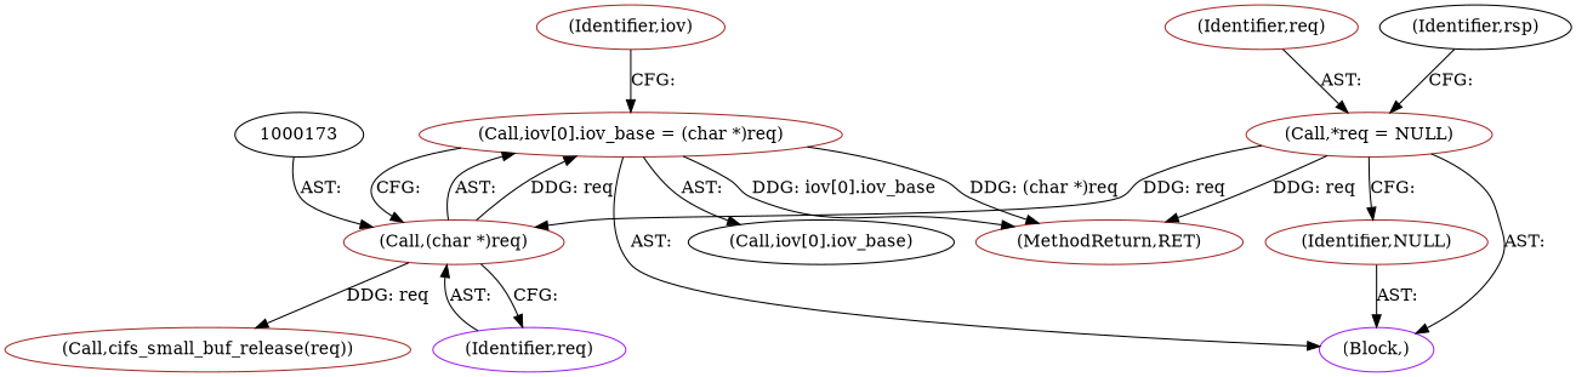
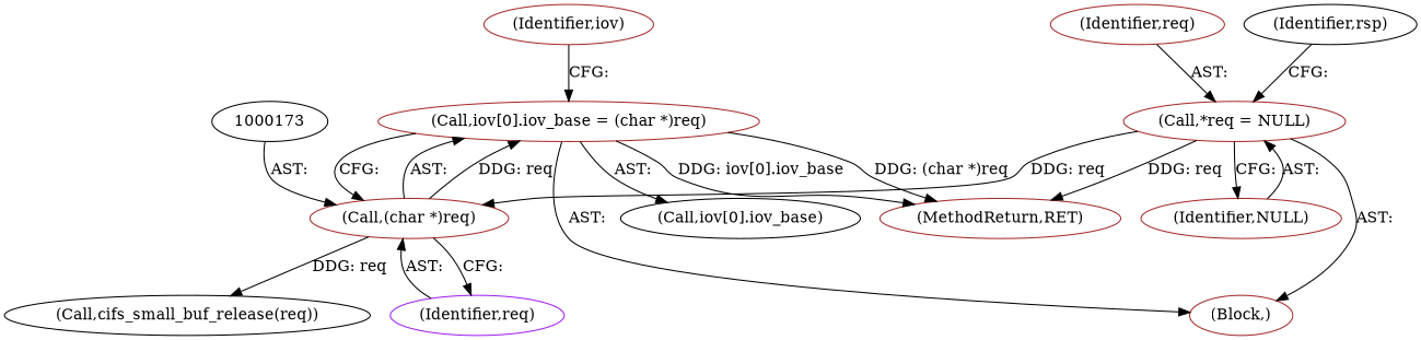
  digraph {
    node [color=brown]
    n1 [label="(Call,iov[0].iov_base = (char *)req)"]
    n2 [label="(Call,(char *)req)"]
    n3 [label="(MethodReturn,RET)"]
-   n4 [color=purple label="(Block,)"]
+   n4 [label="(Block,)"]
    n5 [color=black label="(Call,iov[0].iov_base)"]
-   n6 [label="(Call,cifs_small_buf_release(req))"]
+   n6 [color=black label="(Call,cifs_small_buf_release(req))"]
    n7 [color=purple label="(Identifier,req)"]
    n8 [label="(Call,*req = NULL)"]
    n9 [label="(Identifier,NULL)"]
    n10 [color=black label="(Identifier,rsp)"]
    n11 [label="(Identifier,iov)"]
    n12 [label="(Identifier,req)"]
    1000173 [color=black]
    n1 -> n2 [label="CFG: "]
    n1 -> n3 [label="DDG: (char *)req"]
    n1 -> n3 [label="DDG: iov[0].iov_base"]
    n1 -> n4 [label="AST: "]
    n1 -> n5 [label="AST: "]
    n2 -> n1 [label="AST: "]
    n2 -> n1 [label="DDG: req"]
    n2 -> n6 [label="DDG: req"]
    n2 -> n7 [label="CFG: "]
    n7 -> n2 [label="AST: "]
    n8 -> n2 [label="DDG: req"]
    n8 -> n3 [label="DDG: req"]
    n8 -> n4 [label="AST: "]
    n8 -> n9 [label="CFG: "]
-   n9 -> n4 [label="AST: "]
+   n9 -> n8 [label="AST: "]
    n10 -> n8 [label="CFG: "]
    n11 -> n1 [label="CFG: "]
    n12 -> n8 [label="AST: "]
    1000173 -> n2 [label="AST: "]
  }
